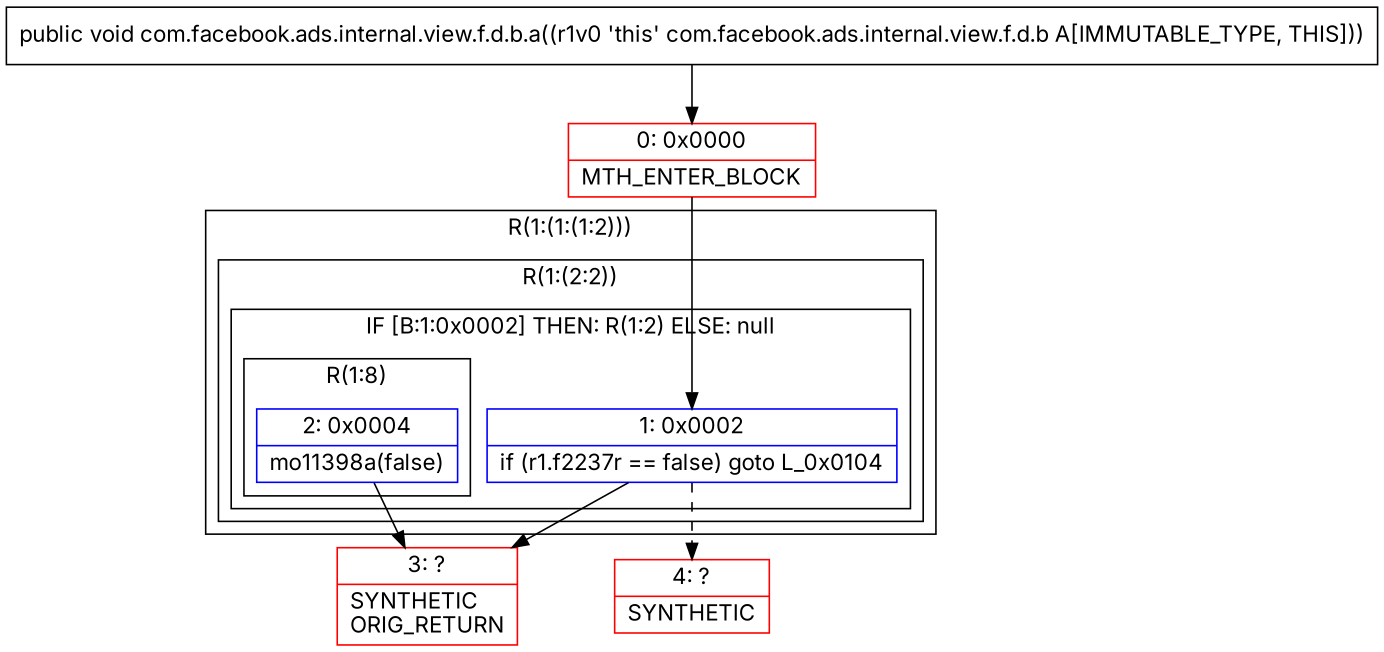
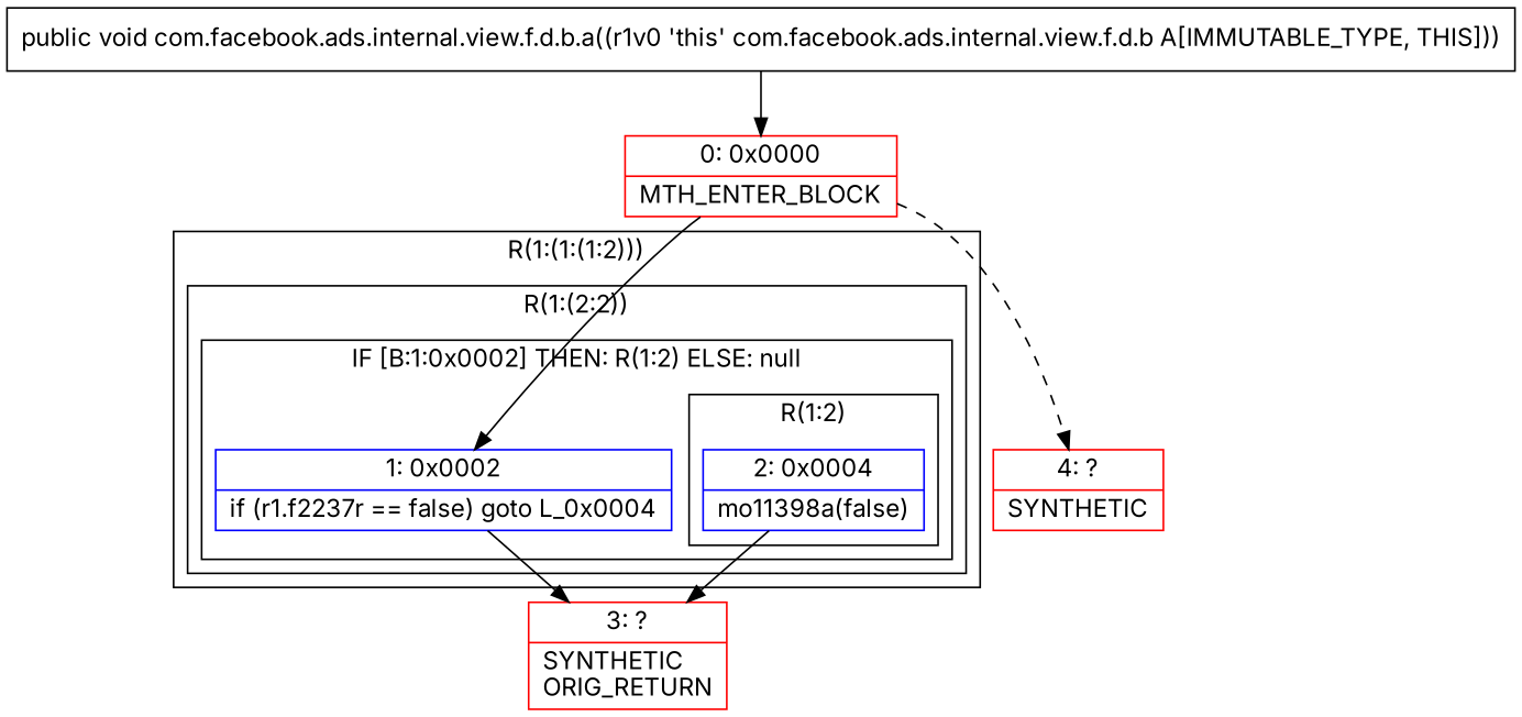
  digraph {
    fontname=Inter
    node [color=red fontname=Inter shape=record]
    edge [fontname=Inter]
    n1 [color=blue label="{2\:\ 0x0004|mo11398a(false)\l}"]
-   n2 [color=blue label="{1\:\ 0x0002|if (r1.f2237r == false) goto L_0x0104\l}"]
+   n2 [color=blue label="{1\:\ 0x0002|if (r1.f2237r == false) goto L_0x0004\l}"]
    n3 [label="{3\:\ ?|SYNTHETIC\lORIG_RETURN\l}"]
    n4 [label="{4\:\ ?|SYNTHETIC\l}"]
    n5 [label="{0\:\ 0x0000|MTH_ENTER_BLOCK\l}"]
    n6 [label="{public void com.facebook.ads.internal.view.f.d.b.a((r1v0 'this' com.facebook.ads.internal.view.f.d.b A[IMMUTABLE_TYPE, THIS])) }" color=""]
    subgraph cluster_1 {
      label="R(1:(1:(1:2)))"
      subgraph cluster_2 {
        label="R(1:(2:2))"
        subgraph cluster_3 {
          label="IF [B:1:0x0002] THEN: R(1:2) ELSE: null"
          n2
          subgraph cluster_4 {
-           label="R(1:8)"
+           label="R(1:2)"
            n1
          }
        }
      }
    }
    n1 -> n3
    n2 -> n3
-   n2 -> n4 [style=dashed]
+   n5 -> n4 [style=dashed]
    n5 -> n2
    n6 -> n5
  }
